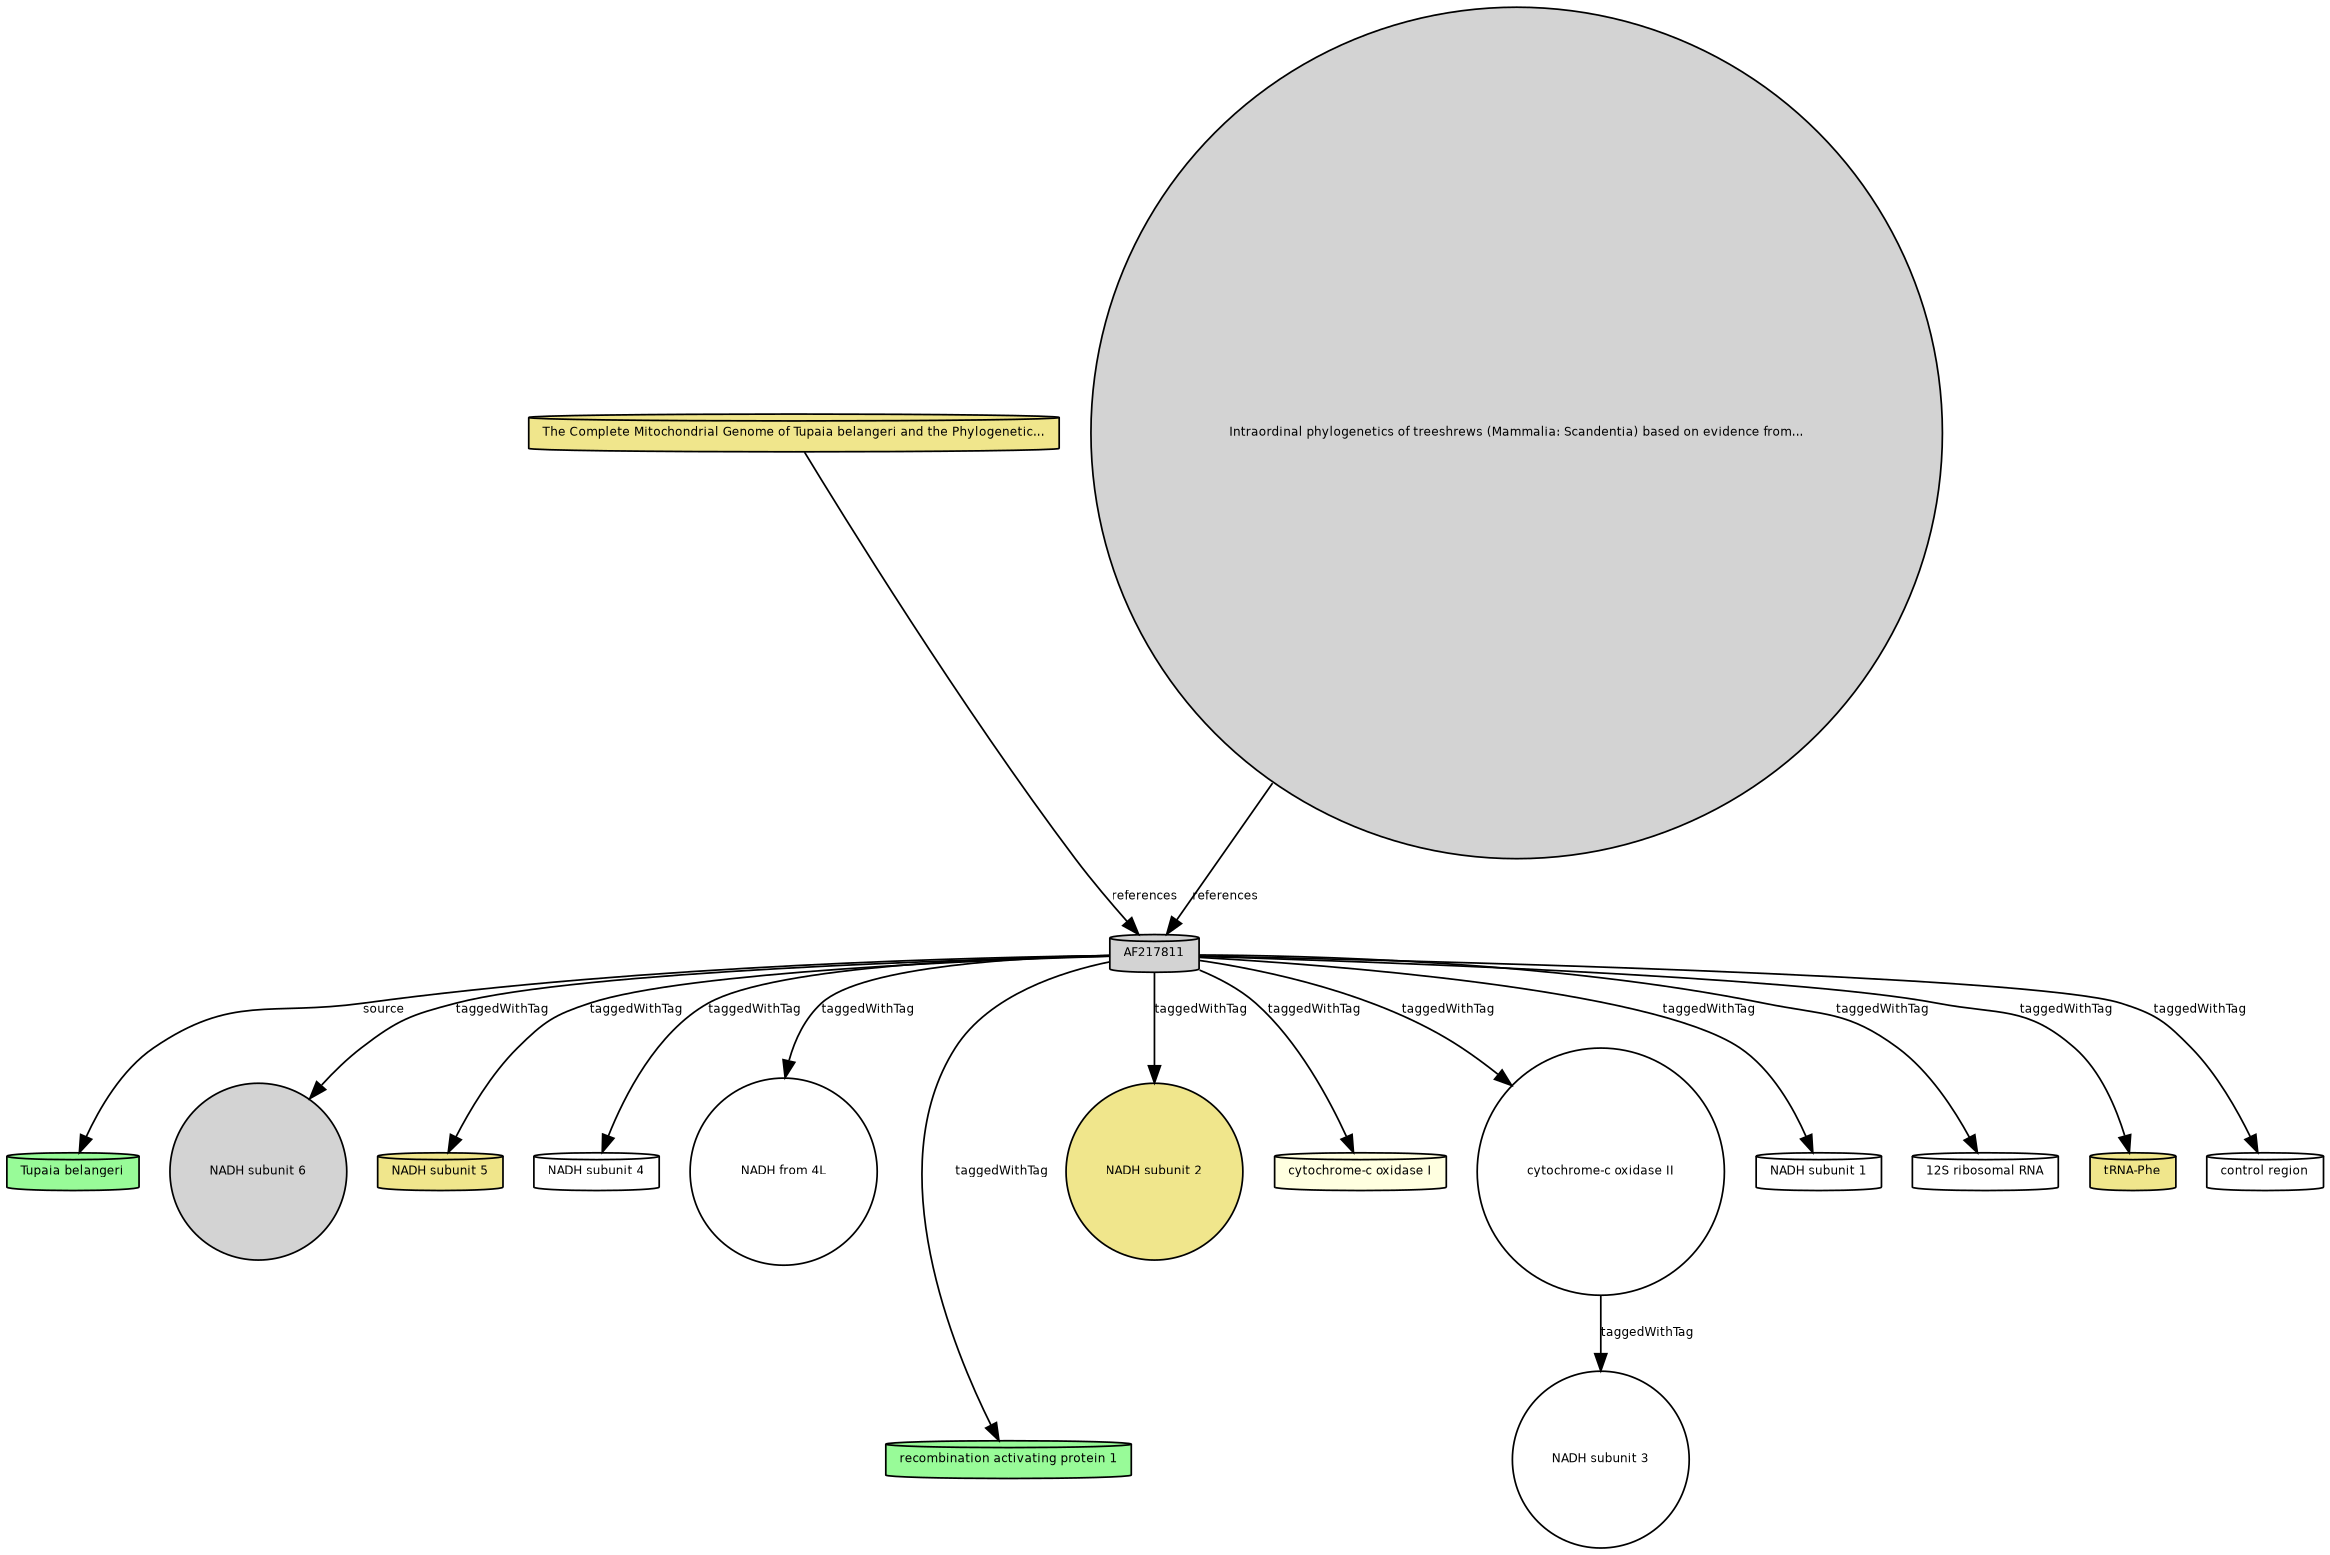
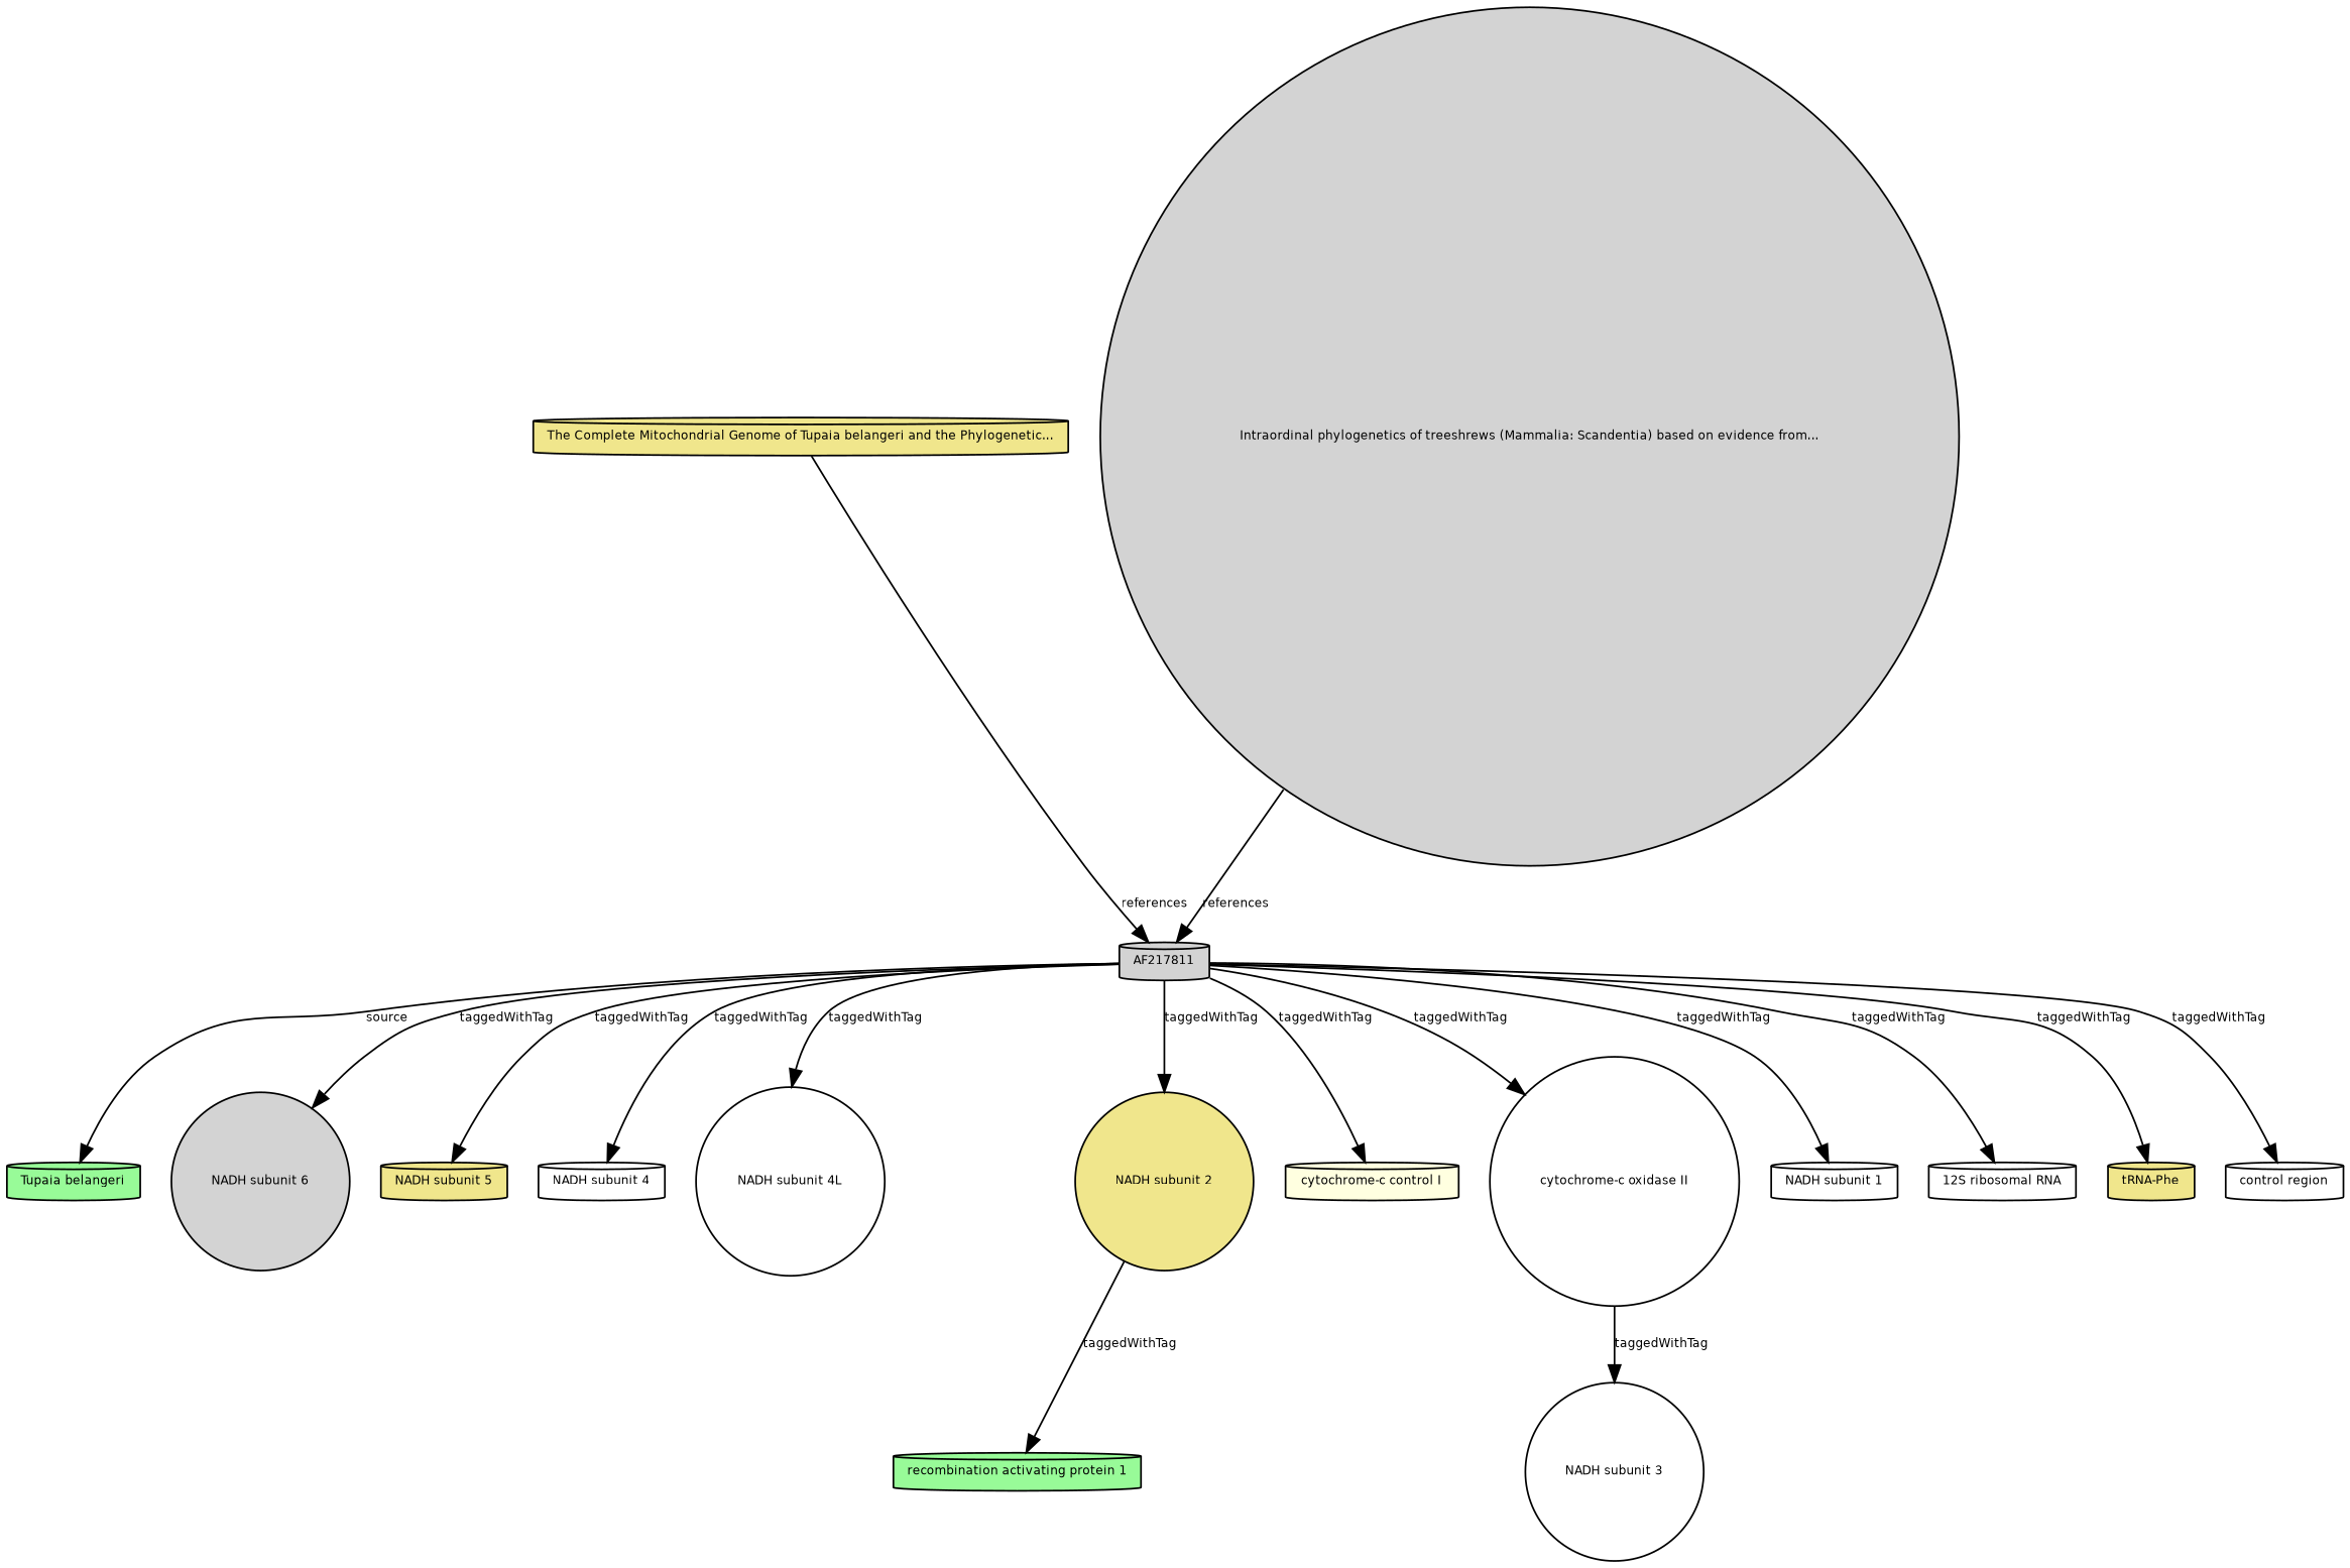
  digraph {
    node [fillcolor=white fontname=Helvetica fontsize=7 shape=cylinder style=filled]
    edge [fontname=Helvetica fontsize=7]
    n1 [fillcolor=lightgrey height=0.27433100247 label=AF217811 width=0.27433100247]
    n2 [fillcolor=palegreen height=0.27433100247 label="Tupaia belangeri" width=0.27433100247]
    n3 [fillcolor=lightgrey height=0.27433100247 label="NADH subunit 6" shape=circle width=0.27433100247]
    n4 [fillcolor=khaki height=0.27433100247 label="NADH subunit 5" width=0.27433100247]
    n5 [height=0.27433100247 label="NADH subunit 4" width=0.27433100247]
-   n6 [height=0.27433100247 label="NADH from 4L" shape=circle width=0.27433100247]
+   n6 [height=0.27433100247 label="NADH subunit 4L" shape=circle width=0.27433100247]
    n7 [fillcolor=palegreen height=0.27433100247 label="recombination activating protein 1" width=0.27433100247]
    n8 [height=0.27433100247 label="cytochrome-c oxidase II" shape=circle width=0.27433100247]
-   n9 [fillcolor=lightyellow height=0.27433100247 label="cytochrome-c oxidase I" width=0.27433100247]
+   n9 [fillcolor=lightyellow height=0.27433100247 label="cytochrome-c control I" width=0.27433100247]
    n10 [fillcolor=khaki height=0.27433100247 label="NADH subunit 2" shape=circle width=0.27433100247]
    n11 [height=0.27433100247 label="NADH subunit 1" width=0.27433100247]
    n12 [height=0.27433100247 label="12S ribosomal RNA" width=0.27433100247]
    n13 [fillcolor=khaki height=0.27433100247 label="tRNA-Phe" width=0.27433100247]
    n14 [height=0.27433100247 label="control region" width=0.27433100247]
    n15 [height=0.27433100247 label="NADH subunit 3" shape=circle width=0.27433100247]
    n16 [fillcolor=khaki height=0.27433100247 label="The Complete Mitochondrial Genome of Tupaia belangeri and the Phylogenetic..." width=0.27433100247]
    n17 [fillcolor=lightgrey height=0.27433100247 label="Intraordinal phylogenetics of treeshrews (Mammalia: Scandentia) based on evidence from..." shape=circle width=0.27433100247]
    n1 -> n2 [label=source]
    n1 -> n3 [label=taggedWithTag]
    n1 -> n4 [label=taggedWithTag]
    n1 -> n5 [label=taggedWithTag]
    n1 -> n6 [label=taggedWithTag]
-   n1 -> n7 [label=taggedWithTag]
+   n10 -> n7 [label=taggedWithTag]
    n1 -> n8 [label=taggedWithTag]
    n1 -> n9 [label=taggedWithTag]
    n1 -> n10 [label=taggedWithTag]
    n1 -> n11 [label=taggedWithTag]
    n1 -> n12 [label=taggedWithTag]
    n1 -> n13 [label=taggedWithTag]
    n1 -> n14 [label=taggedWithTag]
    n8 -> n15 [label=taggedWithTag]
    n16 -> n1 [label=references]
    n17 -> n1 [label=references]
  }
